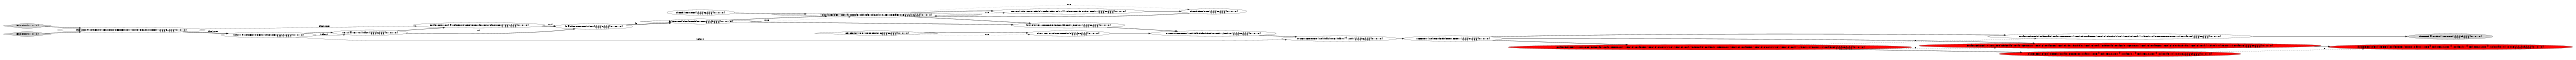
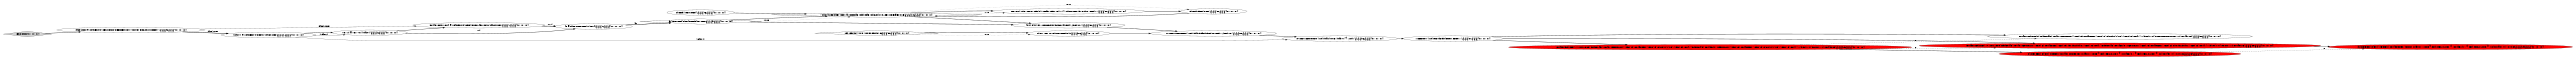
  digraph {
    fontname="DejaVu Sans"
    rankdir=LR
    node [fillcolor=white fontname="DejaVu Sans" shape=ellipse style=filled]
    edge [fontname="DejaVu Sans" style=bold]
    n1 [label="dfsCluster = HdfsTestUtil.setupClass(createTempDir().toFile().getAbsolutePath())@@@3@@@['1', '1', '1']"]
    n2 [label="hdfsUri = HdfsTestUtil.getURI(dfsCluster)@@@4@@@['1', '1', '1']"]
    n3 [label="Configuration conf = HdfsTestUtil.getClientConfiguration(dfsCluster)@@@7@@@['1', '1', '1']"]
    n4 [label="Thread.interrupted()@@@16@@@['1', '1', '1']"]
    n5 [label="((DistributedFileSystem)fs).setSafeMode(SafeModeAction.SAFEMODE_GET,true)@@@10@@@['1', '1', '1']" shape=diamond]
    n6 [label="fs.mkdirs(new org.apache.hadoop.fs.Path(\"/backup\"))@@@20@@@['1', '1', '1']"]
    n7 [label="log.warn(\"The NameNode is in SafeMode - Solr will wait 5 seconds and try again.\")@@@11@@@['1', '1', '1']"]
    n8 [label="Thread.sleep(5000)@@@13@@@['1', '1', '1']"]
    n9 [label="configureCluster(1).addConfig(\"conf1\",TEST_PATH().resolve(\"configsets\").resolve(\"cloud-minimal\").resolve(\"conf\")).withSolrXml(HDFS_REPO_SOLR_XML).configure()@@@28@@@['0', '0', '1']"]
-   n10 [fillcolor=lightgray label="docsSeed = random().nextLong()@@@29@@@['0', '0', '1']"]
    n11 [label="fs instanceof DistributedFileSystem@@@9@@@['1', '1', '1']" shape=diamond]
    n12 [label="System.setProperty(\"solr.hdfs.default.backup.path\",\"/backup\")@@@25@@@['1', '1', '1']"]
    n13 [label="System.setProperty(\"solr.hdfs.home\",hdfsUri + \"/solr\")@@@26@@@['1', '1', '1']"]
    n14 [label="useFactory(\"solr.StandardDirectoryFactory\")@@@27@@@['1', '1', '1']"]
    n15 [fillcolor=red label="configureCluster(NUM_SHARDS).addConfig(\"conf1\",TEST_PATH().resolve(\"configsets\").resolve(\"cloud-subdirs\").resolve(\"conf\")).addConfig(\"confFaulty\",TEST_PATH().resolve(\"configsets\").resolve(\"cloud-subdirs\").resolve(\"conf\")).withSolrXml(SOLR_XML).configure()@@@28@@@['0', '1', '0']"]
    n16 [fillcolor=red label="configureCluster(NUM_SHARDS).addConfig(\"conf1\",TEST_PATH().resolve(\"configsets\").resolve(\"cloud-minimal\").resolve(\"conf\")).addConfig(\"confFaulty\",TEST_PATH().resolve(\"configsets\").resolve(\"cloud-minimal\").resolve(\"conf\")).withSolrXml(SOLR_XML).configure()@@@28@@@['1', '0', '0']"]
    n17 [label="URI uri = new URI(hdfsUri)@@@6@@@['1', '1', '1']"]
    n18 [label="fs = FileSystem.get(uri,conf)@@@8@@@['1', '1', '1']"]
-   n19 [fillcolor=lightgray label="setupClass['0', '1', '0']" shape=diamond]
    n20 [label="throw new RuntimeException(e)@@@23@@@['1', '1', '1']"]
    n21 [fillcolor=red label="cluster.getZkClient().delete(ZkConfigSetService.CONFIGS_ZKNODE + Path.SEPARATOR + \"confFaulty\" + Path.SEPARATOR + \"solrconfig.xml\",-1,true)@@@29@@@['0', '1', '0']"]
    n22 [fillcolor=lightgray label="setupClass['0', '0', '1']" shape=diamond]
    n23 [fillcolor=red label="cluster.getZkClient().delete(ZkConfigManager.CONFIGS_ZKNODE + Path.SEPARATOR + \"confFaulty\" + Path.SEPARATOR + \"solrconfig.xml\",-1,true)@@@29@@@['1', '0', '0']"]
    n24 [label="IOException|URISyntaxException e@@@22@@@['1', '1', '1']" shape=diamond]
    n1 -> n2 [label=dfsCluster style=solid]
    n1 -> n2
    n1 -> n3 [label=dfsCluster style=solid]
    n2 -> n13 [label=hdfsUri style=solid]
    n2 -> n17
    n2 -> n17 [label=hdfsUri style=solid]
    n3 -> n18 [label=conf style=solid]
    n3 -> n18
    n4 -> n5
    n5 -> n6
    n5 -> n7 [label=true style=dotted]
    n5 -> n7
    n5 -> n8 [label=true style=dotted]
    n6 -> n12
    n7 -> n8
    n8 -> n5
-   n9 -> n10
    n11 -> n5
    n11 -> n5 [label=true style=dotted]
    n11 -> n6
    n12 -> n13
    n13 -> n14
    n14 -> n9
    n14 -> n15
    n14 -> n16
    n15 -> n21
    n16 -> n9 [label=0 style=dashed]
    n16 -> n15 [label=0 style=dashed]
    n16 -> n23
    n17 -> n3
    n17 -> n18 [label=uri]
    n18 -> n11 [label=fs style=solid]
    n18 -> n11
-   n19 -> n1
    n20 -> n12
    n22 -> n1
    n23 -> n21 [label=0 style=dashed]
    n24 -> n20
    n24 -> n20 [label=true style=dotted]
  }
